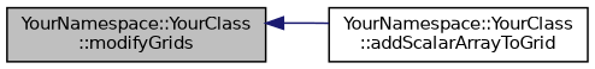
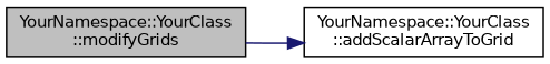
  digraph {
    rankdir=LR
    node [color=black fontname=Helvetica fontsize=10 shape=record style=filled]
    n1 [fillcolor=grey75 fontcolor=black height=0.2 label="YourNamespace::YourClass\l::modifyGrids" width=0.4]
    n2 [fillcolor=white height=0.2 label="YourNamespace::YourClass\l::addScalarArrayToGrid" width=0.4]
-   n2 -> n1 [color=midnightblue fontname=Helvetica fontsize=10 labelfontname=Helvetica labelfontsize=10 style=solid]
+   n1 -> n2 [color=midnightblue fontname=Helvetica fontsize=10 labelfontname=Helvetica labelfontsize=10 style=solid]
  }
